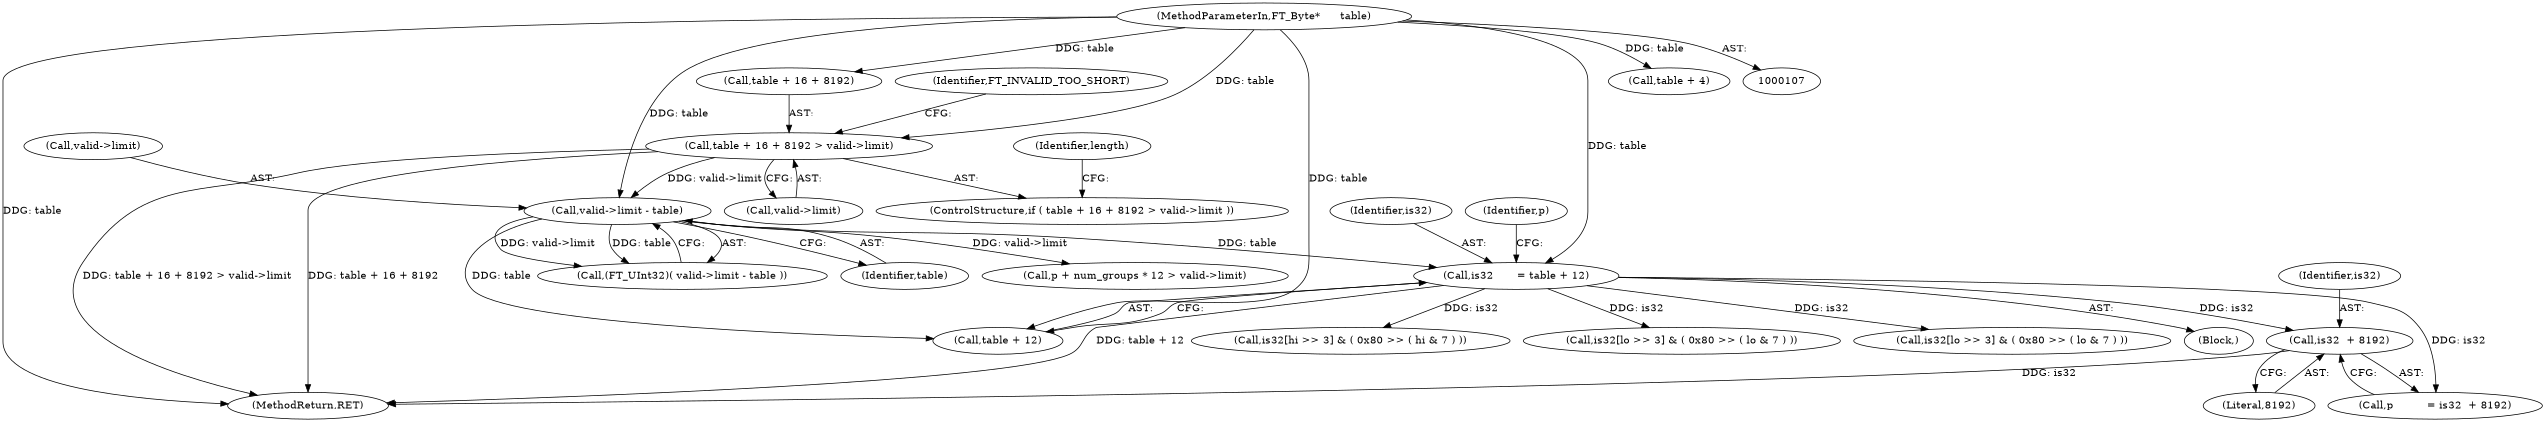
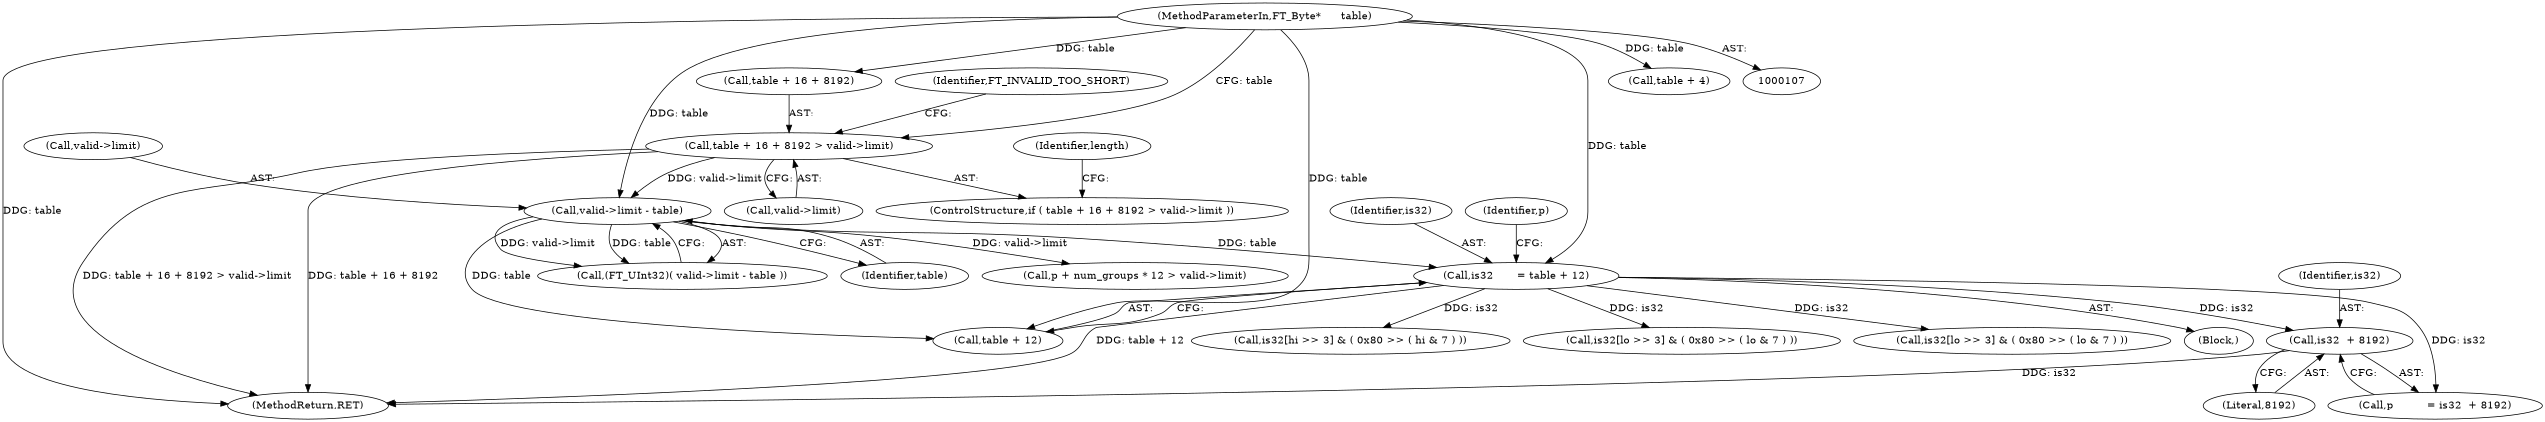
  digraph {
    n1 [label="(Call,is32  + 8192)"]
    n2 [label="(MethodReturn,RET)"]
    n3 [label="(Call,p          = is32  + 8192)"]
    n4 [label="(Literal,8192)"]
    n5 [label="(Call,is32       = table + 12)"]
    n6 [label="(Call,is32[lo >> 3] & ( 0x80 >> ( lo & 7 ) ))"]
    n7 [label="(Block,)"]
    n8 [label="(Call,table + 12)"]
    n9 [label="(Call,is32[hi >> 3] & ( 0x80 >> ( hi & 7 ) ))"]
    n10 [label="(Call,is32[lo >> 3] & ( 0x80 >> ( lo & 7 ) ))"]
    n11 [label="(Call,valid->limit - table)"]
    n12 [label="(Call,p + num_groups * 12 > valid->limit)"]
    n13 [label="(Identifier,table)"]
    n14 [label="(Call,(FT_UInt32)( valid->limit - table ))"]
    n15 [label="(Call,table + 16 + 8192 > valid->limit)"]
    n16 [label="(ControlStructure,if ( table + 16 + 8192 > valid->limit ))"]
    n17 [label="(Call,valid->limit)"]
    n18 [label="(MethodParameterIn,FT_Byte*      table)"]
    n19 [label="(Call,table + 4)"]
    n20 [label="(Call,table + 16 + 8192)"]
    1000107
    n22 [label="(Identifier,is32)"]
    n23 [label="(Identifier,FT_INVALID_TOO_SHORT)"]
    n24 [label="(Identifier,length)"]
    n25 [label="(Identifier,is32)"]
    n26 [label="(Identifier,p)"]
    n27 [label="(Call,valid->limit)"]
    n1 -> n2 [label="DDG: is32"]
    n1 -> n3 [label="AST: "]
    n1 -> n4 [label="CFG: "]
    n3 -> n1 [label="CFG: "]
    n4 -> n1 [label="AST: "]
    n5 -> n1 [label="DDG: is32"]
    n5 -> n2 [label="DDG: table + 12"]
    n5 -> n3 [label="DDG: is32"]
    n5 -> n6 [label="DDG: is32"]
    n5 -> n7 [label="AST: "]
    n5 -> n8 [label="CFG: "]
    n5 -> n9 [label="DDG: is32"]
    n5 -> n10 [label="DDG: is32"]
    n8 -> n5 [label="AST: "]
    n11 -> n5 [label="DDG: table"]
    n11 -> n8 [label="DDG: table"]
    n11 -> n12 [label="DDG: valid->limit"]
    n11 -> n13 [label="CFG: "]
    n11 -> n14 [label="AST: "]
    n11 -> n14 [label="DDG: valid->limit"]
    n11 -> n14 [label="DDG: table"]
    n13 -> n11 [label="AST: "]
    n14 -> n11 [label="CFG: "]
    n15 -> n2 [label="DDG: table + 16 + 8192 > valid->limit"]
    n15 -> n2 [label="DDG: table + 16 + 8192"]
    n15 -> n11 [label="DDG: valid->limit"]
    n15 -> n16 [label="AST: "]
    n15 -> n17 [label="CFG: "]
    n17 -> n15 [label="AST: "]
    n18 -> n2 [label="DDG: table"]
    n18 -> n5 [label="DDG: table"]
    n18 -> n8 [label="DDG: table"]
    n18 -> n11 [label="DDG: table"]
-   n18 -> n15 [label="DDG: table"]
+   n18 -> n15 [label="CFG: table"]
    n18 -> n19 [label="DDG: table"]
    n18 -> n20 [label="DDG: table"]
    n18 -> 1000107 [label="AST: "]
    n20 -> n15 [label="AST: "]
    n22 -> n5 [label="AST: "]
    n23 -> n15 [label="CFG: "]
    n24 -> n16 [label="CFG: "]
    n25 -> n1 [label="AST: "]
    n26 -> n5 [label="CFG: "]
    n27 -> n11 [label="AST: "]
  }
